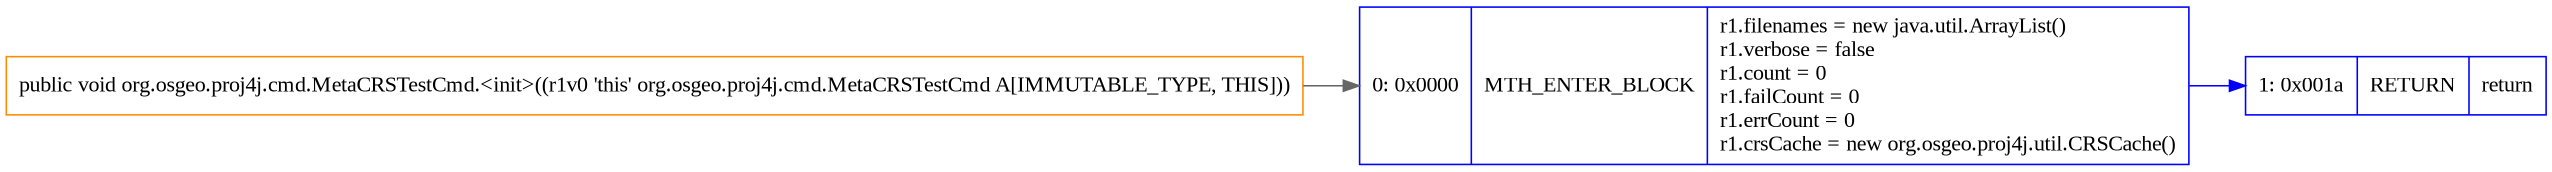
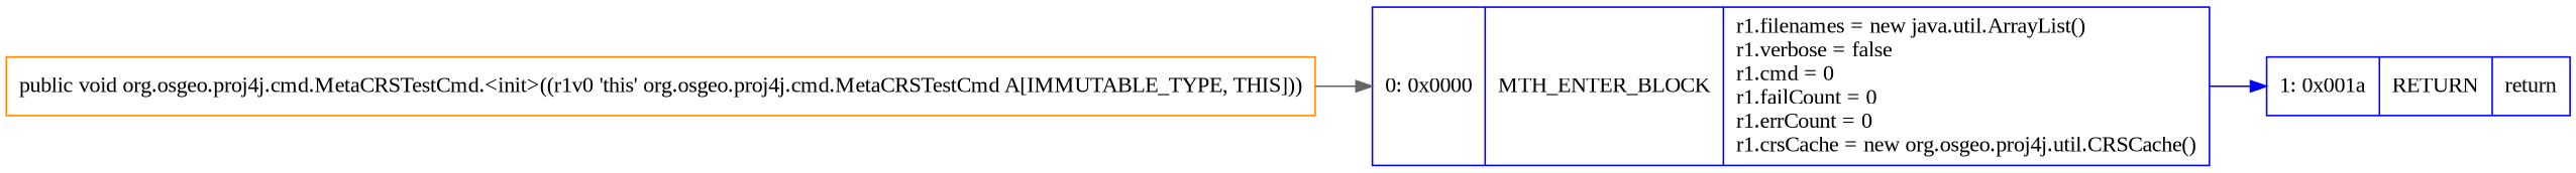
  digraph {
    rankdir=LR
    fontname="Liberation Serif"
    node [shape=record color=blue fontname="Liberation Serif"]
    edge [fontname="Liberation Serif"]
-   n1 [label="{0\:\ 0x0000|MTH_ENTER_BLOCK\l|r1.filenames = new java.util.ArrayList()\lr1.verbose = false\lr1.count = 0\lr1.failCount = 0\lr1.errCount = 0\lr1.crsCache = new org.osgeo.proj4j.util.CRSCache()\l}"]
+   n1 [label="{0\:\ 0x0000|MTH_ENTER_BLOCK\l|r1.filenames = new java.util.ArrayList()\lr1.verbose = false\lr1.cmd = 0\lr1.failCount = 0\lr1.errCount = 0\lr1.crsCache = new org.osgeo.proj4j.util.CRSCache()\l}"]
    n2 [label="{1\:\ 0x001a|RETURN\l|return\l}"]
    n3 [label="{public void org.osgeo.proj4j.cmd.MetaCRSTestCmd.\<init\>((r1v0 'this' org.osgeo.proj4j.cmd.MetaCRSTestCmd A[IMMUTABLE_TYPE, THIS])) }" color=darkorange]
    n1 -> n2 [color=blue]
    n3 -> n1 [color=gray40]
  }
